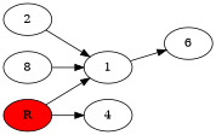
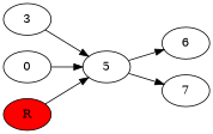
  digraph {
    rankdir=LR
-   2
-   5 [label=1]
+   2 [label=3]
+   5
    6
-   8
+   7
+   8 [label=0]
    R [fillcolor="#ff0000" style=filled]
-   4
    2 -> 5
    5 -> 6
+   5 -> 7
    8 -> 5
    R -> 5
-   R -> 4
  }
